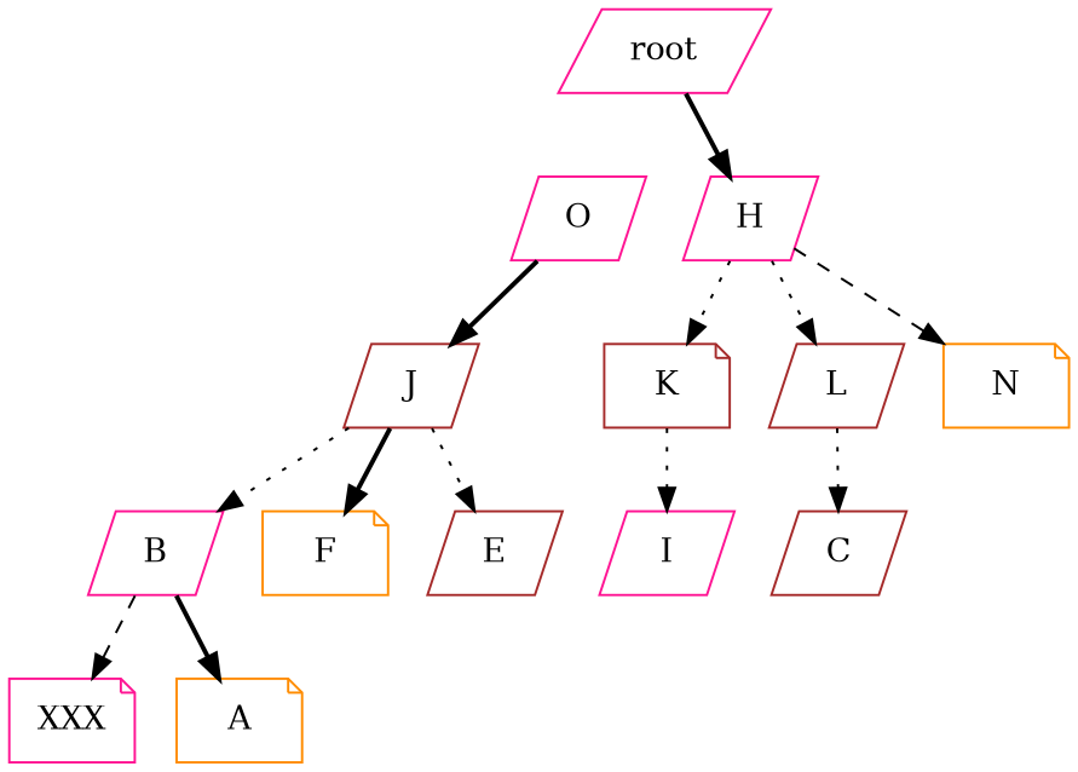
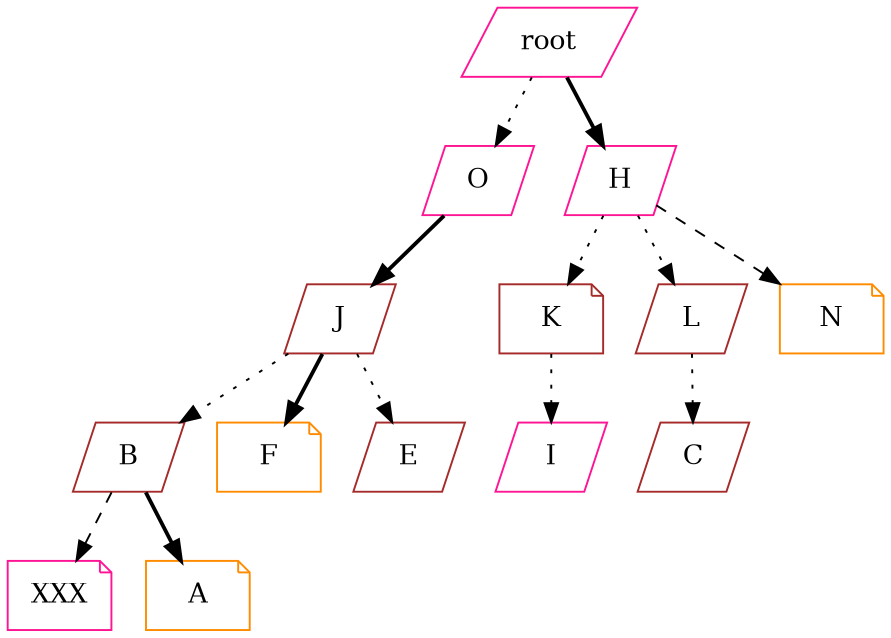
  digraph {
    node [color=deeppink shape=parallelogram]
    edge [style=dotted]
    n1 [label=root]
    n2 [label=O]
    n3 [label=H]
    n4 [color=brown label=J]
    n5 [color=brown label=K shape=note]
    n6 [color=brown label=L]
    n7 [color=darkorange label=N shape=note]
-   n8 [label=B]
+   n8 [color=brown label=B]
    n9 [label=XXX shape=note]
    n10 [color=darkorange label=A shape=note]
    n11 [color=darkorange label=F shape=note]
    n12 [color=brown label=E]
    n13 [label=I]
    n14 [color=brown label=C]
+   n1 -> n2
    n1 -> n3 [style=bold]
    n2 -> n4 [style=bold]
    n3 -> n5
    n3 -> n6
    n3 -> n7 [style=dashed]
    n4 -> n8
    n4 -> n11 [style=bold]
    n4 -> n12
    n5 -> n13
    n6 -> n14
    n8 -> n9 [style=dashed]
    n8 -> n10 [style=bold]
  }
